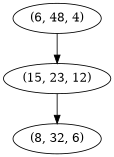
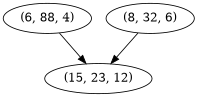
  digraph {
-   "(6, 48, 4)"
+   "(6, 48, 4)" [label="(6, 88, 4)"]
    "(15, 23, 12)"
    "(8, 32, 6)"
    "(6, 48, 4)" -> "(15, 23, 12)"
-   "(15, 23, 12)" -> "(8, 32, 6)"
+   "(8, 32, 6)" -> "(15, 23, 12)"
  }
